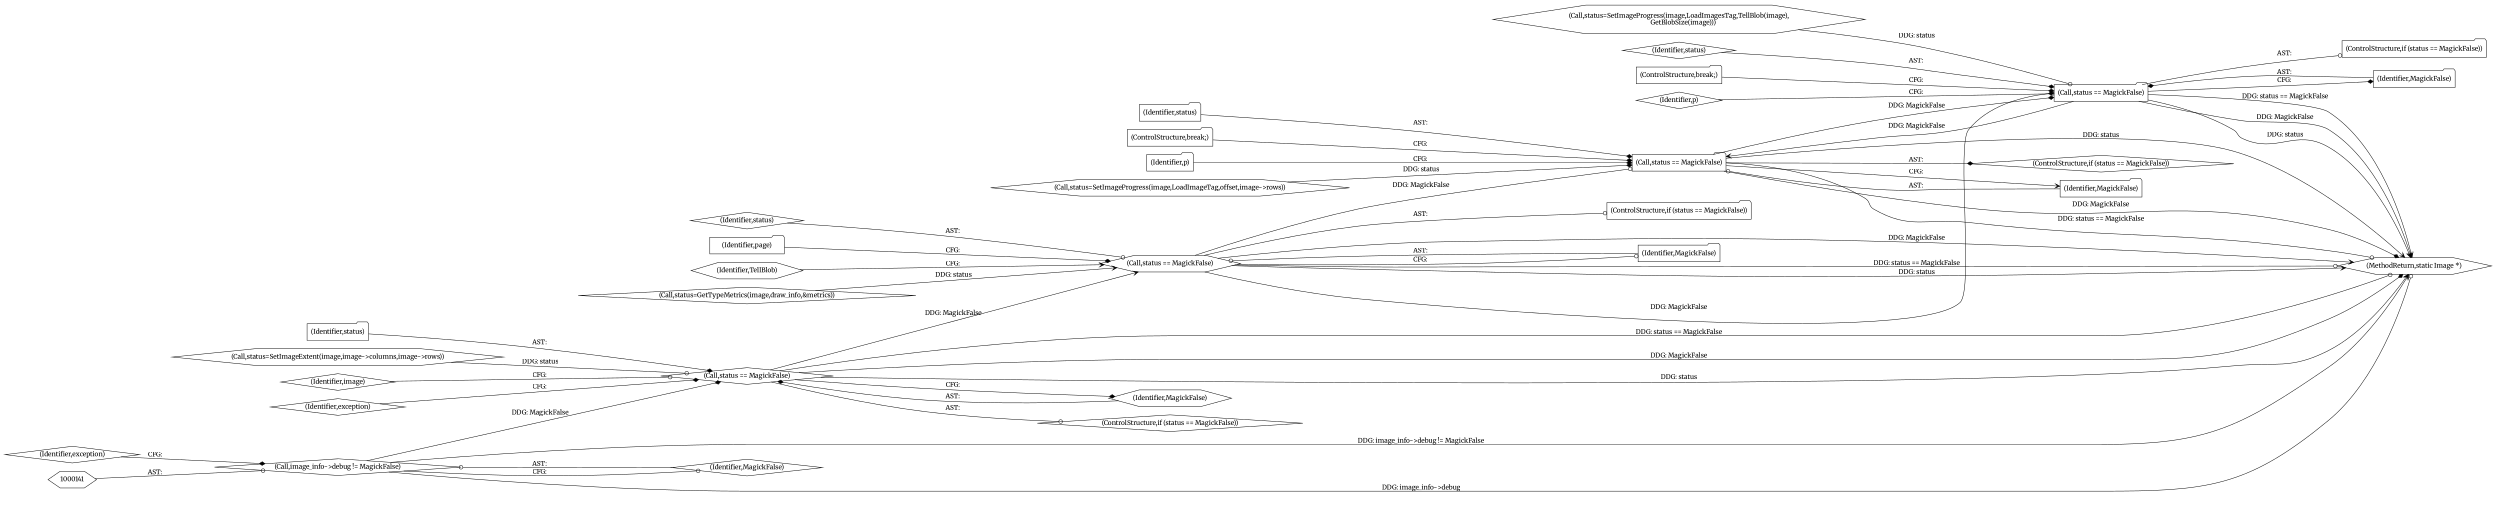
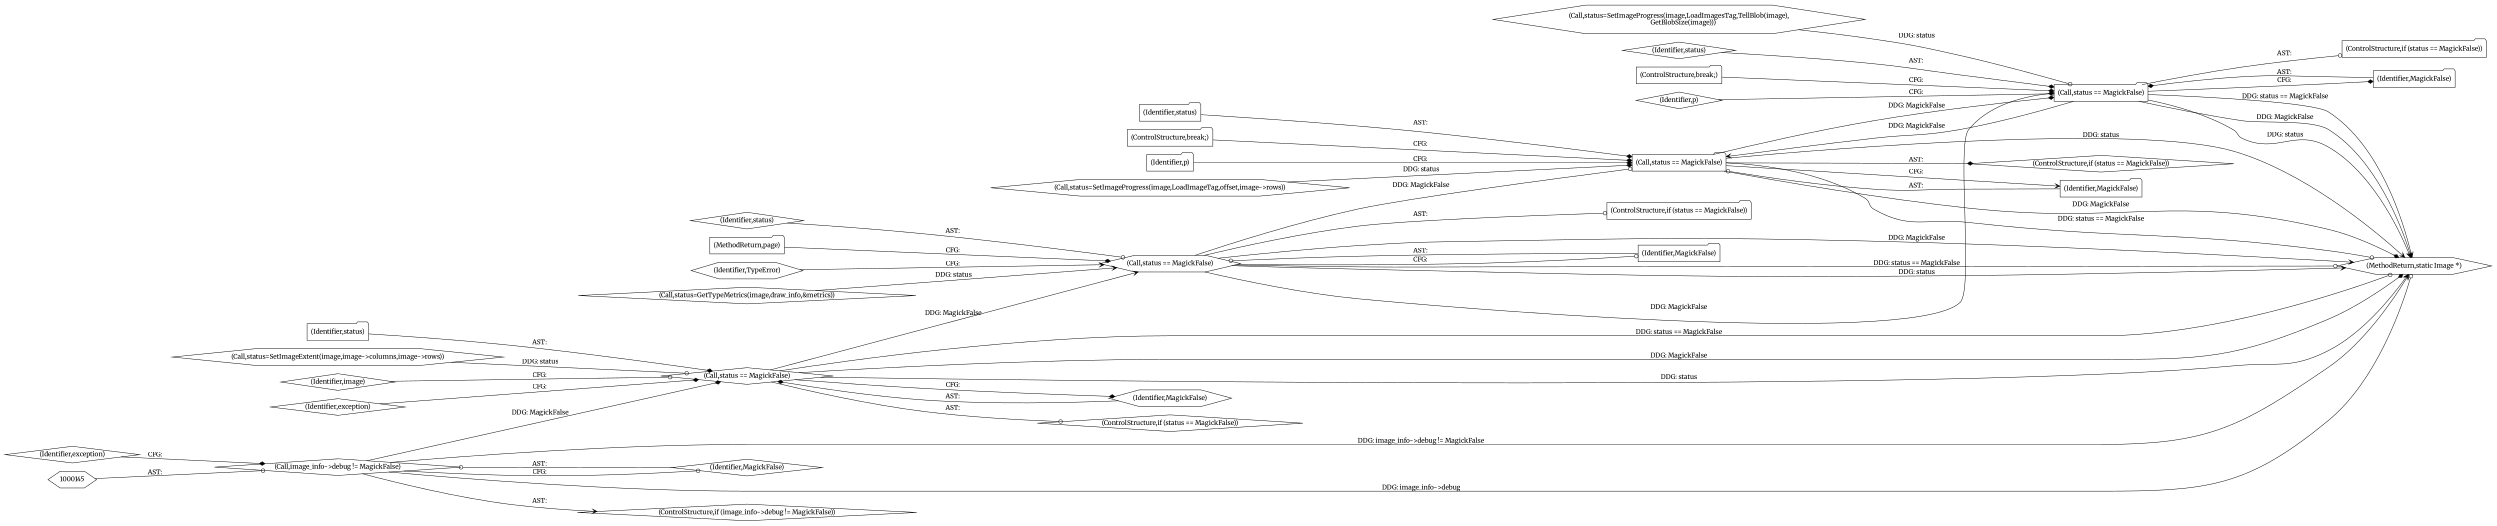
  digraph {
    fontname=Merriweather
    rankdir=LR
    node [fontname=Merriweather shape=diamond]
    edge [arrowhead=diamond fontname=Merriweather]
    n1 [label="(Call,image_info->debug != MagickFalse)"]
    n2 [label="(Call,status == MagickFalse)"]
    n3 [label="(Identifier,MagickFalse)"]
+   n4 [label="(ControlStructure,if (image_info->debug != MagickFalse))"]
    n5 [label="(MethodReturn,static Image *)" shape=hexagon]
    n6 [label="(Call,status == MagickFalse)" shape=hexagon]
    n7 [label="(Identifier,MagickFalse)" shape=hexagon]
    n8 [label="(ControlStructure,if (status == MagickFalse))"]
    n9 [label="(Call,status == MagickFalse)" shape=folder]
    n10 [label="(Call,status == MagickFalse)" shape=folder]
    n11 [label="(Identifier,MagickFalse)" shape=folder]
    n12 [label="(ControlStructure,if (status == MagickFalse))" shape=folder]
    n13 [label="(ControlStructure,if (status == MagickFalse))"]
    n14 [label="(Identifier,MagickFalse)" shape=folder]
    n15 [label="(ControlStructure,if (status == MagickFalse))" shape=folder]
    n16 [label="(Identifier,MagickFalse)" shape=folder]
    n17 [label="(Identifier,exception)"]
    n18 [label="(Identifier,status)"]
    n19 [label="(Call,status=SetImageProgress(image,LoadImagesTag,TellBlob(image),\n      GetBlobSize(image)))" shape=hexagon]
    n20 [label="(Identifier,status)" shape=folder]
    n21 [label="(Identifier,status)"]
-   n22 [label="(Identifier,page)" shape=folder]
+   n22 [label="(MethodReturn,page)" shape=folder]
    n23 [label="(Identifier,status)" shape=folder]
    n24 [label="(ControlStructure,break;)" shape=folder]
-   n25 [label="(Identifier,TellBlob)" shape=hexagon]
+   n25 [label="(Identifier,TypeError)" shape=hexagon]
    n26 [label="(ControlStructure,break;)" shape=folder]
    n27 [label="(Identifier,p)" shape=folder]
    n28 [label="(Call,status=GetTypeMetrics(image,draw_info,&metrics))"]
    n29 [label="(Call,status=SetImageExtent(image,image->columns,image->rows))" shape=hexagon]
    n30 [label="(Identifier,image)"]
    n31 [label="(Identifier,exception)"]
    n32 [label="(Call,status=SetImageProgress(image,LoadImageTag,offset,image->rows))" shape=hexagon]
    n33 [label="(Identifier,p)"]
-   1000141 [shape=hexagon]
+   1000141 [shape=hexagon label=1000145]
    n1 -> n2 [label="DDG: MagickFalse"]
    n1 -> n3 [arrowhead=odot label="CFG: "]
+   n1 -> n4 [arrowhead=vee label="AST: "]
    n1 -> n5 [arrowhead=vee label="DDG: image_info->debug != MagickFalse"]
    n1 -> n5 [arrowhead=odot label="DDG: image_info->debug"]
    n2 -> n5 [arrowhead=odot label="DDG: status == MagickFalse"]
    n2 -> n5 [label="DDG: MagickFalse"]
    n2 -> n5 [arrowhead=vee label="DDG: status"]
    n2 -> n6 [arrowhead=vee label="DDG: MagickFalse"]
    n2 -> n7 [label="CFG: "]
    n2 -> n8 [arrowhead=odot label="AST: "]
    n3 -> n1 [arrowhead=odot label="AST: "]
    n6 -> n5 [arrowhead=vee label="DDG: MagickFalse"]
    n6 -> n5 [arrowhead=odot label="DDG: status == MagickFalse"]
    n6 -> n5 [arrowhead=vee label="DDG: status"]
    n6 -> n9 [arrowhead=odot label="DDG: MagickFalse"]
    n6 -> n10 [label="DDG: MagickFalse"]
    n6 -> n11 [arrowhead=odot label="CFG: "]
    n6 -> n12 [arrowhead=odot label="AST: "]
    n7 -> n2 [label="AST: "]
    n9 -> n5 [label="DDG: MagickFalse"]
    n9 -> n5 [arrowhead=odot label="DDG: status == MagickFalse"]
    n9 -> n5 [arrowhead=vee label="DDG: status"]
    n9 -> n10 [label="DDG: MagickFalse"]
    n9 -> n13 [label="AST: "]
    n9 -> n14 [arrowhead=vee label="CFG: "]
    n10 -> n5 [arrowhead=vee label="DDG: status == MagickFalse"]
    n10 -> n5 [arrowhead=vee label="DDG: MagickFalse"]
    n10 -> n5 [arrowhead=vee label="DDG: status"]
    n10 -> n9 [arrowhead=vee label="DDG: MagickFalse"]
    n10 -> n15 [arrowhead=odot label="AST: "]
    n10 -> n16 [label="CFG: "]
    n11 -> n6 [arrowhead=odot label="AST: "]
    n14 -> n9 [arrowhead=odot label="AST: "]
    n16 -> n10 [label="AST: "]
    n17 -> n1 [label="CFG: "]
    n18 -> n6 [arrowhead=odot label="AST: "]
    n19 -> n10 [arrowhead=odot label="DDG: status"]
    n20 -> n9 [label="AST: "]
    n21 -> n10 [label="AST: "]
    n22 -> n6 [label="CFG: "]
    n23 -> n2 [label="AST: "]
    n24 -> n10 [label="CFG: "]
    n25 -> n6 [arrowhead=vee label="CFG: "]
    n26 -> n9 [label="CFG: "]
    n27 -> n9 [label="CFG: "]
    n28 -> n6 [arrowhead=vee label="DDG: status"]
    n29 -> n2 [arrowhead=odot label="DDG: status"]
    n30 -> n2 [arrowhead=odot label="CFG: "]
    n31 -> n2 [label="CFG: "]
    n32 -> n9 [label="DDG: status"]
    n33 -> n10 [arrowhead=odot label="CFG: "]
    1000141 -> n1 [arrowhead=odot label="AST: "]
  }
